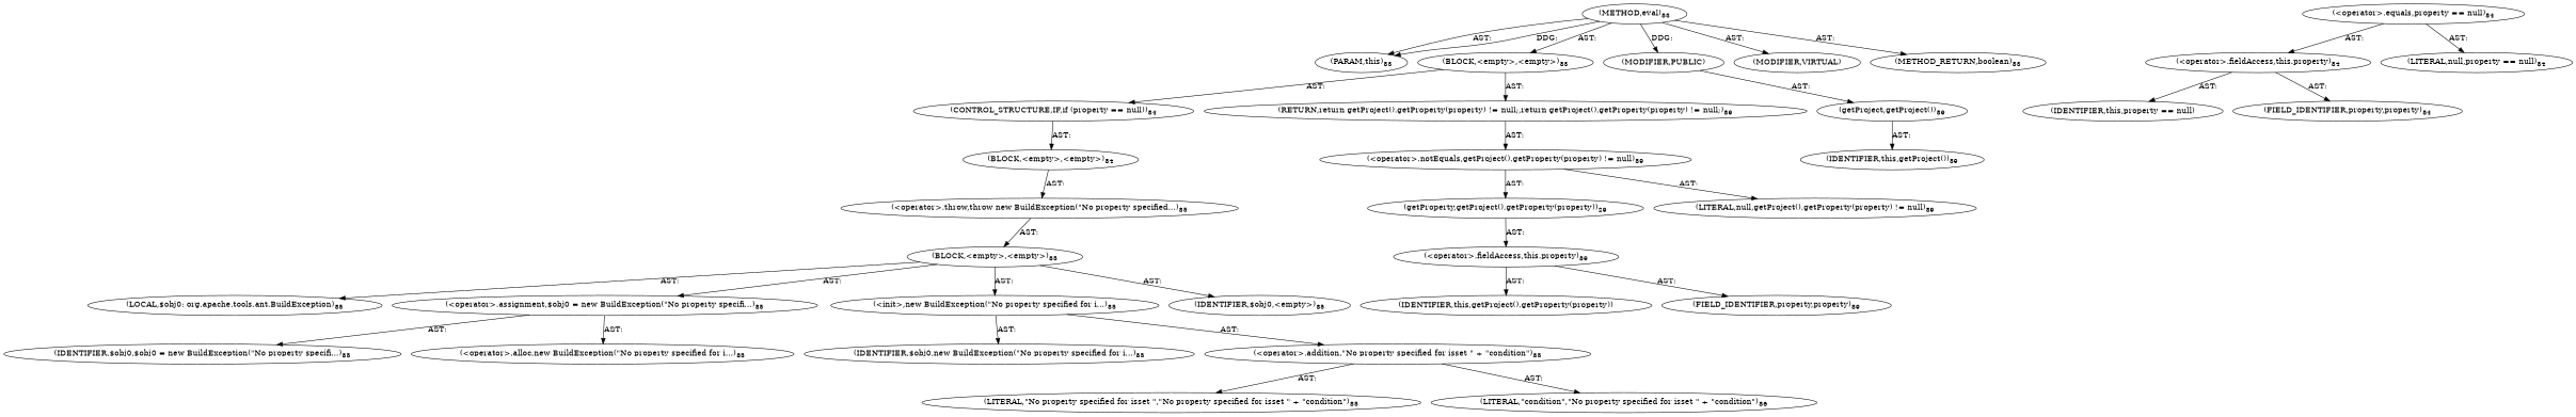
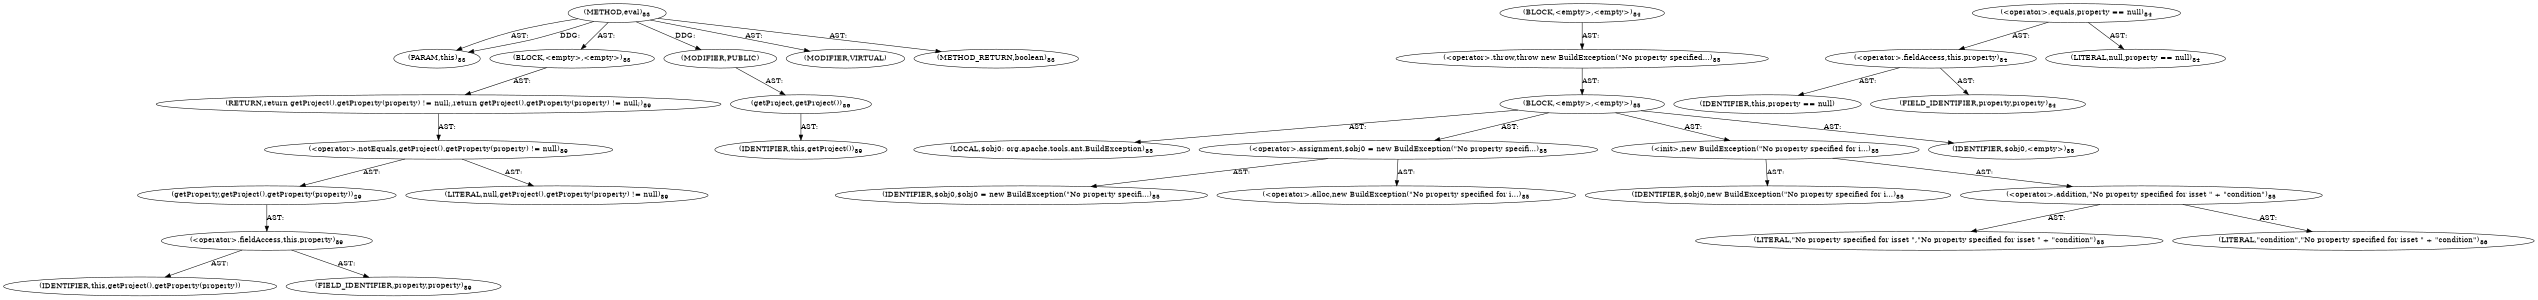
  digraph {
    n1 [label=<(METHOD,eval)<SUB>83</SUB>>]
    n2 [label=<(PARAM,this)<SUB>83</SUB>>]
    n3 [label=<(BLOCK,&lt;empty&gt;,&lt;empty&gt;)<SUB>83</SUB>>]
    n4 [label=<(MODIFIER,PUBLIC)>]
    n5 [label=<(MODIFIER,VIRTUAL)>]
    n6 [label=<(METHOD_RETURN,boolean)<SUB>83</SUB>>]
-   n7 [label=<(CONTROL_STRUCTURE,IF,if (property == null))<SUB>84</SUB>>]
    n8 [label=<(RETURN,return getProject().getProperty(property) != null;,return getProject().getProperty(property) != null;)<SUB>89</SUB>>]
-   n9 [label=<(getProject,getProject())<SUB>89</SUB>>]
+   n9 [label=<(getProject,getProject())<SUB>86</SUB>>]
    n10 [label=<(BLOCK,&lt;empty&gt;,&lt;empty&gt;)<SUB>84</SUB>>]
    n11 [label=<(&lt;operator&gt;.notEquals,getProject().getProperty(property) != null)<SUB>89</SUB>>]
    n12 [label=<(&lt;operator&gt;.equals,property == null)<SUB>84</SUB>>]
    n13 [label=<(&lt;operator&gt;.fieldAccess,this.property)<SUB>84</SUB>>]
    n14 [label=<(LITERAL,null,property == null)<SUB>84</SUB>>]
    n15 [label=<(&lt;operator&gt;.throw,throw new BuildException(&quot;No property specified...)<SUB>85</SUB>>]
    n16 [label=<(IDENTIFIER,this,property == null)>]
    n17 [label=<(FIELD_IDENTIFIER,property,property)<SUB>84</SUB>>]
    n18 [label=<(BLOCK,&lt;empty&gt;,&lt;empty&gt;)<SUB>85</SUB>>]
    n19 [label=<(LOCAL,$obj0: org.apache.tools.ant.BuildException)<SUB>85</SUB>>]
    n20 [label=<(&lt;operator&gt;.assignment,$obj0 = new BuildException(&quot;No property specifi...)<SUB>85</SUB>>]
    n21 [label=<(&lt;init&gt;,new BuildException(&quot;No property specified for i...)<SUB>85</SUB>>]
    n22 [label=<(IDENTIFIER,$obj0,&lt;empty&gt;)<SUB>85</SUB>>]
    n23 [label=<(IDENTIFIER,$obj0,$obj0 = new BuildException(&quot;No property specifi...)<SUB>85</SUB>>]
    n24 [label=<(&lt;operator&gt;.alloc,new BuildException(&quot;No property specified for i...)<SUB>85</SUB>>]
    n25 [label=<(IDENTIFIER,$obj0,new BuildException(&quot;No property specified for i...)<SUB>85</SUB>>]
    n26 [label=<(&lt;operator&gt;.addition,&quot;No property specified for isset &quot; + &quot;condition&quot;)<SUB>85</SUB>>]
    n27 [label=<(LITERAL,&quot;No property specified for isset &quot;,&quot;No property specified for isset &quot; + &quot;condition&quot;)<SUB>85</SUB>>]
    n28 [label=<(LITERAL,&quot;condition&quot;,&quot;No property specified for isset &quot; + &quot;condition&quot;)<SUB>86</SUB>>]
    n29 [label=<(getProperty,getProject().getProperty(property))<SUB>29</SUB>>]
    n30 [label=<(LITERAL,null,getProject().getProperty(property) != null)<SUB>89</SUB>>]
    n31 [label=<(&lt;operator&gt;.fieldAccess,this.property)<SUB>89</SUB>>]
    n32 [label=<(IDENTIFIER,this,getProject())<SUB>89</SUB>>]
    n33 [label=<(IDENTIFIER,this,getProject().getProperty(property))>]
    n34 [label=<(FIELD_IDENTIFIER,property,property)<SUB>89</SUB>>]
    n1 -> n2 [label="AST: "]
    n1 -> n2 [label="DDG: "]
    n1 -> n3 [label="AST: "]
    n1 -> n4 [label="DDG: "]
    n1 -> n5 [label="AST: "]
    n1 -> n6 [label="AST: "]
-   n3 -> n7 [label="AST: "]
    n3 -> n8 [label="AST: "]
    n4 -> n9 [label="AST: "]
-   n7 -> n10 [label="AST: "]
    n8 -> n11 [label="AST: "]
    n9 -> n32 [label="AST: "]
    n10 -> n15 [label="AST: "]
    n11 -> n29 [label="AST: "]
    n11 -> n30 [label="AST: "]
    n12 -> n13 [label="AST: "]
    n12 -> n14 [label="AST: "]
    n13 -> n16 [label="AST: "]
    n13 -> n17 [label="AST: "]
    n15 -> n18 [label="AST: "]
    n18 -> n19 [label="AST: "]
    n18 -> n20 [label="AST: "]
    n18 -> n21 [label="AST: "]
    n18 -> n22 [label="AST: "]
    n20 -> n23 [label="AST: "]
    n20 -> n24 [label="AST: "]
    n21 -> n25 [label="AST: "]
    n21 -> n26 [label="AST: "]
    n26 -> n27 [label="AST: "]
    n26 -> n28 [label="AST: "]
    n29 -> n31 [label="AST: "]
    n31 -> n33 [label="AST: "]
    n31 -> n34 [label="AST: "]
  }
